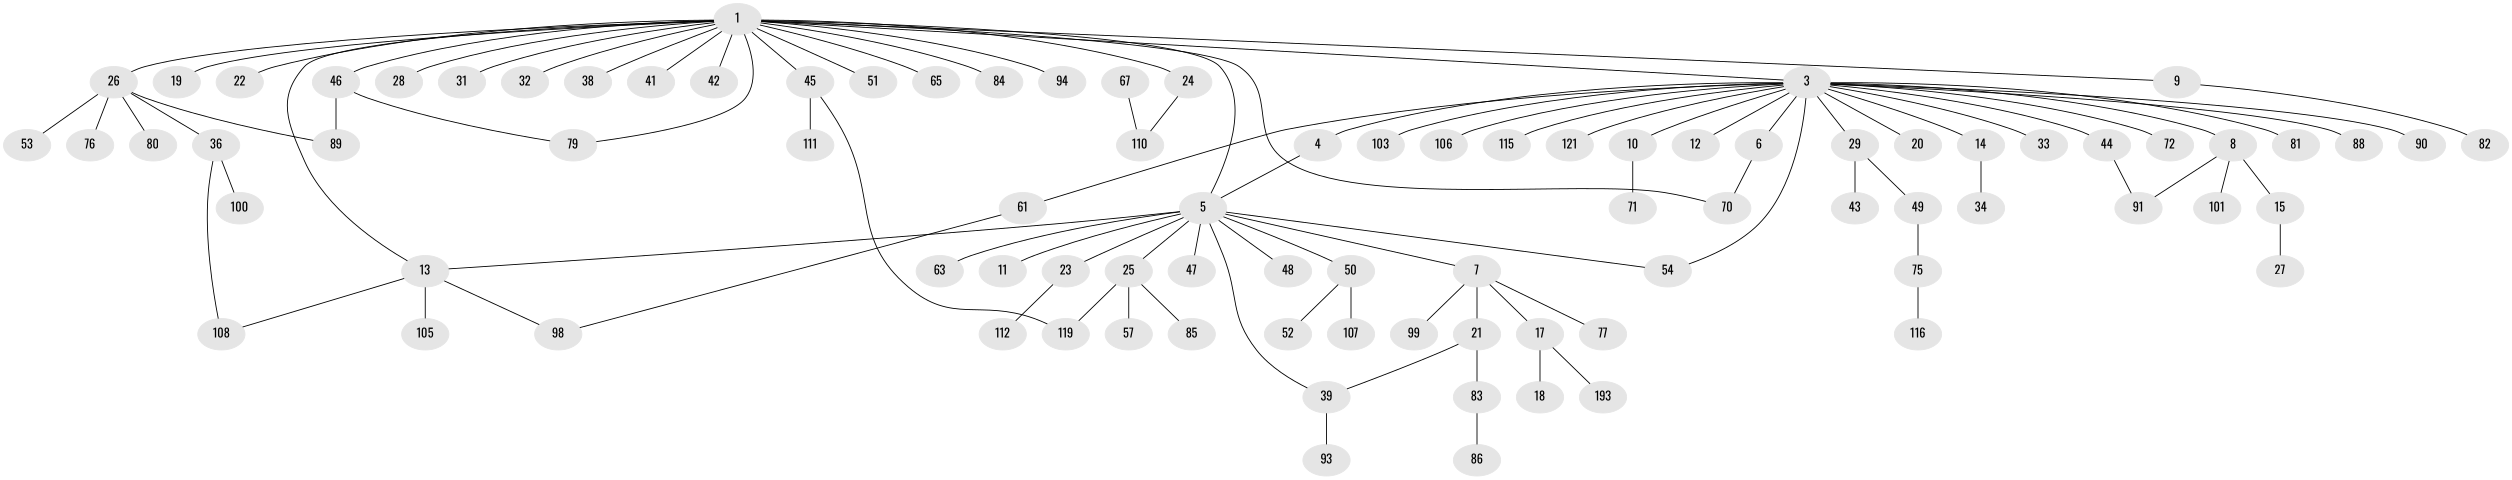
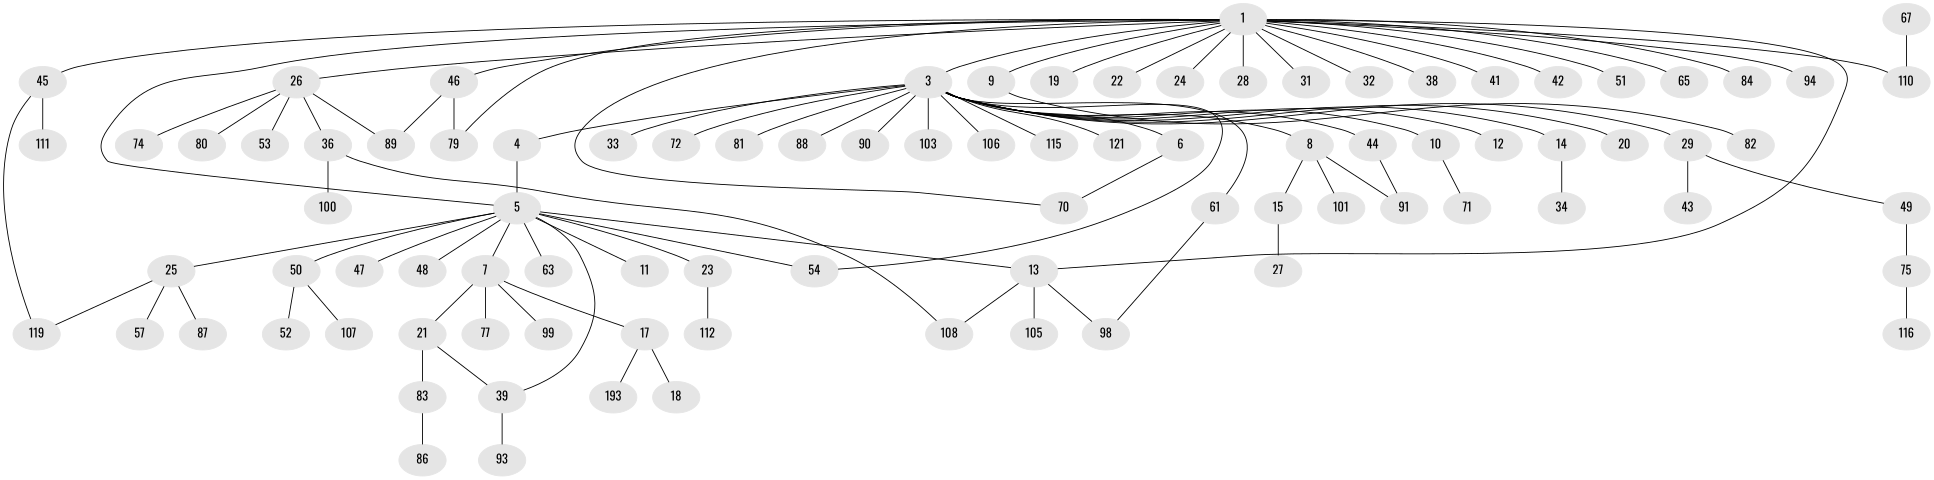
  graph {
    fontname=Oswald
    node [color=gray90 fontname=Oswald style=filled]
    edge [fontname=Oswald]
    1 [super="+2"]
    3 [super="+30"]
    5 [super="+16"]
    9
    13 [super="+120"]
    19 [super="+104"]
    22
    24
    26 [super="+96"]
    28 [super="+55"]
    31
    32 [super="+73"]
    38
    41
    42
    45 [super="+66"]
    46 [super="+74"]
    51
    65
    70
    84 [super="+117"]
    94
    110 [super="+118"]
    79
    4 [super="+114"]
    6 [super="+40"]
    8 [super="+68"]
    10 [super="+37"]
    12
    14 [super="+56"]
    20
    29
    33
    44 [super="+95"]
    54 [super="+122"]
    61
    72
    81
    88
    90
    103
    106
    115
    121
    7 [super="+64"]
    11
    23 [super="+35"]
    25 [super="+60"]
    39 [super="+85"]
    47
    48
    50 [super="+92"]
    63
    82
    98
    105
    108 [super="+109"]
    36 [super="+102"]
    53
-   76
+   76 [label=74]
    80
    89
    119
    111
    67
    15
    91
    101
    71
    34 [super="+69"]
    43
    49
    17 [super="+62"]
    21 [super="+58"]
    77
    99
    112
    57
-   87 [label=85]
+   87
    93
    52
    107
    18 [super="+59"]
    n84 [label=193]
    83
    27
    86 [super="+97"]
    100
    75 [super="+78"]
    116
    1 -- 3
    1 -- 5
    1 -- 9
    1 -- 13
    1 -- 19
    1 -- 22
    1 -- 24
    1 -- 26
    1 -- 28
    1 -- 31
    1 -- 32
    1 -- 38
    1 -- 41
    1 -- 42
    1 -- 45
    1 -- 46
    1 -- 51
    1 -- 65
    1 -- 70
    1 -- 84
    1 -- 94
-   24 -- 110
+   1 -- 110
    1 -- 79
    3 -- 4
    3 -- 6
    3 -- 8
    3 -- 10
    3 -- 12
    3 -- 14
    3 -- 20
    3 -- 29
    3 -- 33
    3 -- 44
    3 -- 54
    3 -- 61
    3 -- 72
    3 -- 81
    3 -- 88
    3 -- 90
    3 -- 103
    3 -- 106
    3 -- 115
    3 -- 121
    5 -- 13
    5 -- 54
    5 -- 7
    5 -- 11
    5 -- 23
    5 -- 25
    5 -- 39
    5 -- 47
    5 -- 48
    5 -- 50
    5 -- 63
    9 -- 82
    13 -- 98
    13 -- 105
    13 -- 108
    26 -- 36
    26 -- 53
    26 -- 76
    26 -- 80
    26 -- 89
    45 -- 119
    45 -- 111
    46 -- 79
    46 -- 89
    4 -- 5
    6 -- 70
    8 -- 15
    8 -- 91
    8 -- 101
    10 -- 71
    14 -- 34
    29 -- 43
    29 -- 49
    44 -- 91
    61 -- 98
    7 -- 17
    7 -- 21
    7 -- 77
    7 -- 99
    23 -- 112
    25 -- 119
    25 -- 57
    25 -- 87
    39 -- 93
    50 -- 52
    50 -- 107
    36 -- 108
    36 -- 100
    67 -- 110
    15 -- 27
    49 -- 75
    17 -- 18
    17 -- n84
    21 -- 39
    21 -- 83
    83 -- 86
    75 -- 116
  }
